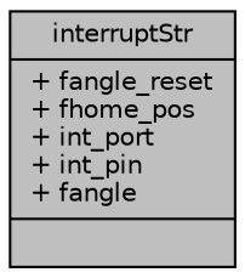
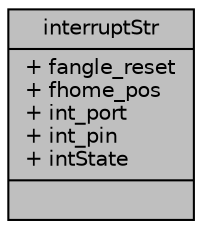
  digraph {
-   n1 [color=black fillcolor=grey75 fontcolor=black fontname=Helvetica fontsize=10 height=0.2 label="{interruptStr\n|+ fangle_reset\l+ fhome_pos\l+ int_port\l+ int_pin\l+ fangle\l|}" shape=record style=filled width=0.4]
+   n1 [color=black fillcolor=grey75 fontcolor=black fontname=Helvetica fontsize=10 height=0.2 label="{interruptStr\n|+ fangle_reset\l+ fhome_pos\l+ int_port\l+ int_pin\l+ intState\l|}" shape=record style=filled width=0.4]
  }
